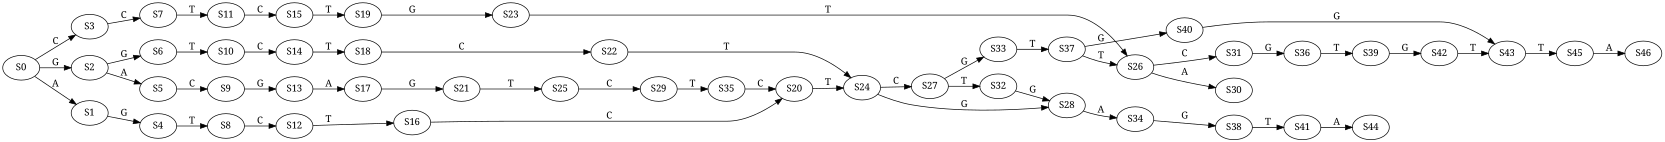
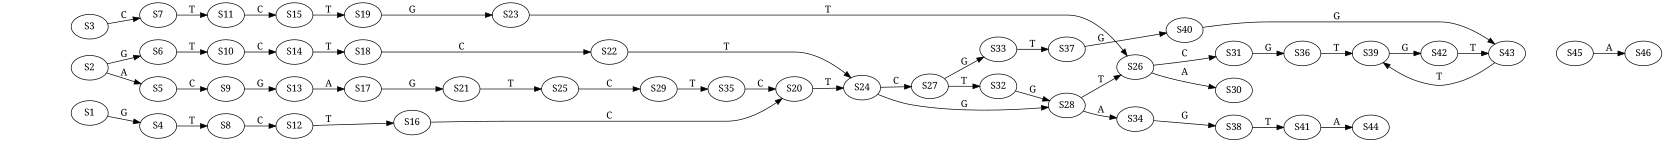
  strict digraph {
    fontname="Noto Serif"
    rankdir=LR
    node [fontname="Noto Serif"]
    edge [fontname="Noto Serif"]
-   S0
    S1
    S2
    S3
    S4
    S5
    S6
    S7
    S8
    S9
    S10
    S11
    S12
    S13
    S14
    S15
    S16
    S17
    S18
    S19
    S20
    S21
    S22
    S23
    S24
    S25
    S26
    S27
    S28
    S29
    S30
    S31
    S32
    S33
    S34
    S35
    S36
    S37
    S38
    S39
    S40
    S41
    S42
    S43
    S44
    S45
    S46
-   S0 -> S1 [label=A]
-   S0 -> S2 [label=G]
-   S0 -> S3 [label=C]
    S1 -> S4 [label=G]
    S2 -> S5 [label=A]
    S2 -> S6 [label=G]
    S3 -> S7 [label=C]
    S4 -> S8 [label=T]
    S5 -> S9 [label=C]
    S6 -> S10 [label=T]
    S7 -> S11 [label=T]
    S8 -> S12 [label=C]
    S9 -> S13 [label=G]
    S10 -> S14 [label=C]
    S11 -> S15 [label=C]
    S12 -> S16 [label=T]
    S13 -> S17 [label=A]
    S14 -> S18 [label=T]
    S15 -> S19 [label=T]
    S16 -> S20 [label=C]
    S17 -> S21 [label=G]
    S18 -> S22 [label=C]
    S19 -> S23 [label=G]
    S20 -> S24 [label=T]
    S21 -> S25 [label=T]
    S22 -> S24 [label=T]
    S23 -> S26 [label=T]
    S24 -> S27 [label=C]
    S24 -> S28 [label=G]
    S25 -> S29 [label=C]
    S26 -> S30 [label=A]
    S26 -> S31 [label=C]
    S27 -> S32 [label=T]
    S27 -> S33 [label=G]
-   S37 -> S26 [label=T]
+   S28 -> S26 [label=T]
    S28 -> S34 [label=A]
    S29 -> S35 [label=T]
    S31 -> S36 [label=G]
    S32 -> S28 [label=G]
    S33 -> S37 [label=T]
    S34 -> S38 [label=G]
    S35 -> S20 [label=C]
    S36 -> S39 [label=T]
    S37 -> S40 [label=G]
    S38 -> S41 [label=T]
    S39 -> S42 [label=G]
    S40 -> S43 [label=G]
    S41 -> S44 [label=A]
    S42 -> S43 [label=T]
-   S43 -> S45 [label=T]
+   S43 -> S39 [label=T]
    S45 -> S46 [label=A]
  }
